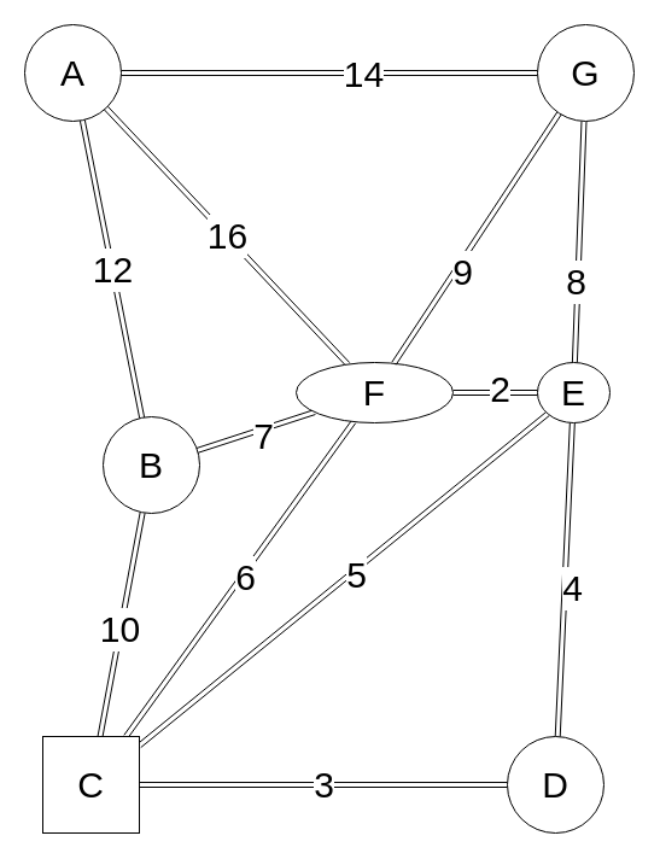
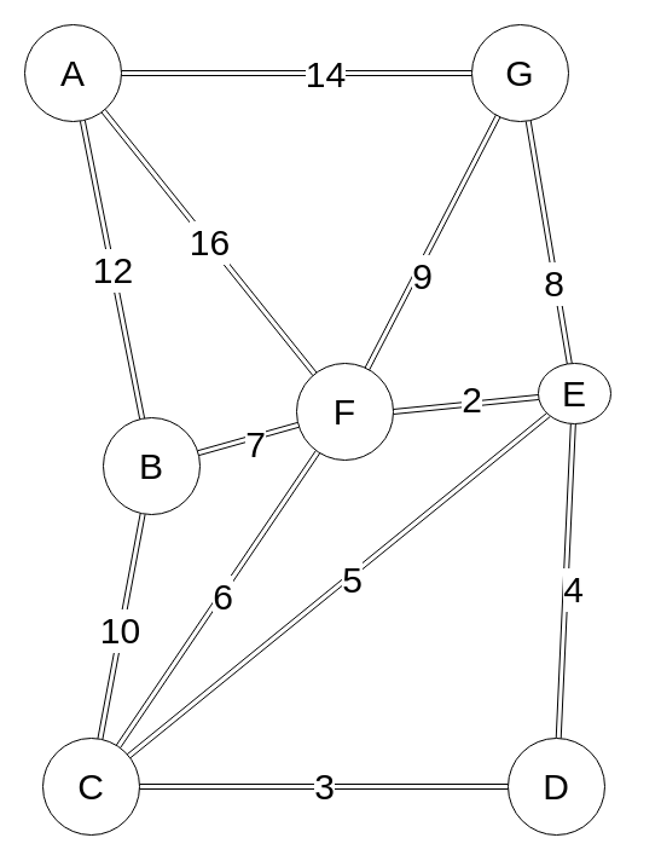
  <mxCell id="0" />
  <mxCell id="1" parent="0" />
  <mxCell id="2" value="&lt;font style=&quot;font-size: 30px;&quot;&gt;12&lt;/font&gt;" style="orthogonalLoop=1;jettySize=auto;html=1;shape=link;fontSize=30;" edge="1" parent="1" source="6" target="11"><mxGeometry relative="1" as="geometry"><mxPoint as="offset" /></mxGeometry></mxCell>
  <mxCell id="3" value="16" style="shape=link;rounded=1;orthogonalLoop=1;jettySize=auto;html=1;labelBackgroundColor=default;strokeColor=default;fontFamily=Helvetica;fontSize=30;fontColor=default;endArrow=classic;" edge="1" parent="1" source="6" target="26"><mxGeometry relative="1" as="geometry" /></mxCell>
  <mxCell id="4" style="shape=link;rounded=1;orthogonalLoop=1;jettySize=auto;html=1;labelBackgroundColor=default;strokeColor=default;fontFamily=Helvetica;fontSize=30;fontColor=default;endArrow=classic;" edge="1" parent="1" source="6" target="29"><mxGeometry relative="1" as="geometry" /></mxCell>
  <mxCell id="5" value="14" style="edgeLabel;html=1;align=center;verticalAlign=middle;resizable=0;points=[];fontSize=30;fontFamily=Helvetica;fontColor=default;" vertex="1" connectable="0" parent="4"><mxGeometry x="0.157" relative="1" as="geometry"><mxPoint as="offset" /></mxGeometry></mxCell>
  <mxCell id="6" value="&lt;font style=&quot;font-size: 30px;&quot;&gt;A&lt;/font&gt;" style="ellipse;whiteSpace=wrap;html=1;aspect=fixed;fontSize=30;rounded=1;" vertex="1" parent="1"><mxGeometry x="20" y="20" width="80" height="80" as="geometry" /></mxCell>
  <mxCell id="7" style="shape=link;rounded=1;orthogonalLoop=1;jettySize=auto;html=1;labelBackgroundColor=default;strokeColor=default;fontFamily=Helvetica;fontSize=30;fontColor=default;endArrow=classic;" edge="1" parent="1" source="11" target="17"><mxGeometry relative="1" as="geometry" /></mxCell>
  <mxCell id="8" value="10" style="edgeLabel;html=1;align=center;verticalAlign=middle;resizable=0;points=[];fontSize=30;fontFamily=Helvetica;fontColor=default;" vertex="1" connectable="0" parent="7"><mxGeometry x="0.032" y="-1" relative="1" as="geometry"><mxPoint as="offset" /></mxGeometry></mxCell>
  <mxCell id="9" style="shape=link;rounded=1;orthogonalLoop=1;jettySize=auto;html=1;labelBackgroundColor=default;strokeColor=default;fontFamily=Helvetica;fontSize=30;fontColor=default;endArrow=classic;" edge="1" parent="1" source="11" target="26"><mxGeometry relative="1" as="geometry" /></mxCell>
  <mxCell id="10" value="7" style="edgeLabel;html=1;align=center;verticalAlign=middle;resizable=0;points=[];fontSize=30;fontFamily=Helvetica;fontColor=default;" vertex="1" connectable="0" parent="9"><mxGeometry x="0.098" y="-5" relative="1" as="geometry"><mxPoint as="offset" /></mxGeometry></mxCell>
  <mxCell id="11" value="B" style="ellipse;whiteSpace=wrap;html=1;aspect=fixed;fontSize=30;rounded=1;" vertex="1" parent="1"><mxGeometry x="85" y="345" width="80" height="80" as="geometry" /></mxCell>
  <mxCell id="12" value="3" style="shape=link;rounded=1;orthogonalLoop=1;jettySize=auto;html=1;labelBackgroundColor=default;strokeColor=default;fontFamily=Helvetica;fontSize=30;fontColor=default;endArrow=classic;" edge="1" parent="1" source="17" target="20"><mxGeometry relative="1" as="geometry" /></mxCell>
  <mxCell id="13" style="rounded=1;orthogonalLoop=1;jettySize=auto;html=1;labelBackgroundColor=default;strokeColor=default;fontFamily=Helvetica;fontSize=30;fontColor=default;endArrow=classic;shape=link;" edge="1" parent="1" source="17" target="25"><mxGeometry relative="1" as="geometry" /></mxCell>
  <mxCell id="14" value="5" style="edgeLabel;html=1;align=center;verticalAlign=middle;resizable=0;points=[];fontSize=30;fontFamily=Helvetica;fontColor=default;" vertex="1" connectable="0" parent="13"><mxGeometry x="0.052" y="-3" relative="1" as="geometry"><mxPoint as="offset" /></mxGeometry></mxCell>
  <mxCell id="15" style="shape=link;rounded=1;orthogonalLoop=1;jettySize=auto;html=1;labelBackgroundColor=default;strokeColor=default;fontFamily=Helvetica;fontSize=30;fontColor=default;endArrow=classic;" edge="1" parent="1" source="17" target="26"><mxGeometry relative="1" as="geometry" /></mxCell>
  <mxCell id="16" value="6" style="edgeLabel;html=1;align=center;verticalAlign=middle;resizable=0;points=[];fontSize=30;fontFamily=Helvetica;fontColor=default;" vertex="1" connectable="0" parent="15"><mxGeometry x="0.024" y="-2" relative="1" as="geometry"><mxPoint as="offset" /></mxGeometry></mxCell>
- <mxCell id="17" value="C" style="whiteSpace=wrap;html=1;aspect=fixed;fontSize=30;rounded=0;" vertex="1" parent="1"><mxGeometry x="35" y="610" width="80" height="80" as="geometry" /></mxCell>
+ <mxCell id="17" value="C" style="ellipse;whiteSpace=wrap;html=1;aspect=fixed;fontSize=30;rounded=1;" vertex="1" parent="1"><mxGeometry x="35" y="610" width="80" height="80" as="geometry" /></mxCell>
  <mxCell id="18" style="shape=link;rounded=1;orthogonalLoop=1;jettySize=auto;html=1;labelBackgroundColor=default;strokeColor=default;fontFamily=Helvetica;fontSize=30;fontColor=default;endArrow=classic;" edge="1" parent="1" source="20" target="25"><mxGeometry relative="1" as="geometry" /></mxCell>
  <mxCell id="19" value="4" style="edgeLabel;html=1;align=center;verticalAlign=middle;resizable=0;points=[];fontSize=30;fontFamily=Helvetica;fontColor=default;" vertex="1" connectable="0" parent="18"><mxGeometry x="-0.044" y="-6" relative="1" as="geometry"><mxPoint as="offset" /></mxGeometry></mxCell>
  <mxCell id="20" value="D" style="ellipse;whiteSpace=wrap;html=1;aspect=fixed;fontSize=30;rounded=1;" vertex="1" parent="1"><mxGeometry x="420" y="610" width="80" height="80" as="geometry" /></mxCell>
  <mxCell id="21" style="shape=link;rounded=1;orthogonalLoop=1;jettySize=auto;html=1;entryX=1;entryY=0.5;entryDx=0;entryDy=0;labelBackgroundColor=default;strokeColor=default;fontFamily=Helvetica;fontSize=30;fontColor=default;endArrow=classic;" edge="1" parent="1" source="25" target="26"><mxGeometry relative="1" as="geometry" /></mxCell>
  <mxCell id="22" value="2" style="edgeLabel;html=1;align=center;verticalAlign=middle;resizable=0;points=[];fontSize=30;fontFamily=Helvetica;fontColor=default;" vertex="1" connectable="0" parent="21"><mxGeometry x="-0.076" y="-4" relative="1" as="geometry"><mxPoint as="offset" /></mxGeometry></mxCell>
  <mxCell id="23" style="shape=link;rounded=1;orthogonalLoop=1;jettySize=auto;html=1;labelBackgroundColor=default;strokeColor=default;fontFamily=Helvetica;fontSize=30;fontColor=default;endArrow=classic;" edge="1" parent="1" source="25" target="29"><mxGeometry relative="1" as="geometry" /></mxCell>
  <mxCell id="24" value="8" style="edgeLabel;html=1;align=center;verticalAlign=middle;resizable=0;points=[];fontSize=30;fontFamily=Helvetica;fontColor=default;" vertex="1" connectable="0" parent="23"><mxGeometry x="-0.342" y="2" relative="1" as="geometry"><mxPoint y="-1" as="offset" /></mxGeometry></mxCell>
  <mxCell id="25" value="E" style="ellipse;whiteSpace=wrap;html=1;aspect=fixed;fontSize=30;rounded=1;" vertex="1" parent="1"><mxGeometry x="445" y="300" width="60" height="50" as="geometry" /></mxCell>
- <mxCell id="26" value="F" style="ellipse;whiteSpace=wrap;html=1;aspect=fixed;fontSize=30;rounded=1;" vertex="1" parent="1"><mxGeometry x="245" y="300" width="130" height="50" as="geometry" /></mxCell>
+ <mxCell id="26" value="F" style="ellipse;whiteSpace=wrap;html=1;aspect=fixed;fontSize=30;rounded=1;" vertex="1" parent="1"><mxGeometry x="245" y="300" width="80" height="80" as="geometry" /></mxCell>
  <mxCell id="27" style="shape=link;rounded=1;orthogonalLoop=1;jettySize=auto;html=1;labelBackgroundColor=default;strokeColor=default;fontFamily=Helvetica;fontSize=30;fontColor=default;endArrow=classic;" edge="1" parent="1" source="29" target="26"><mxGeometry relative="1" as="geometry" /></mxCell>
  <mxCell id="28" value="9" style="edgeLabel;html=1;align=center;verticalAlign=middle;resizable=0;points=[];fontSize=30;fontFamily=Helvetica;fontColor=default;" vertex="1" connectable="0" parent="27"><mxGeometry x="0.237" y="5" relative="1" as="geometry"><mxPoint as="offset" /></mxGeometry></mxCell>
- <mxCell id="29" value="G" style="ellipse;whiteSpace=wrap;html=1;aspect=fixed;fontSize=30;rounded=1;" vertex="1" parent="1"><mxGeometry x="445" y="20" width="80" height="80" as="geometry" /></mxCell>
+ <mxCell id="29" value="G" style="ellipse;whiteSpace=wrap;html=1;aspect=fixed;fontSize=30;rounded=1;" vertex="1" parent="1"><mxGeometry x="390" y="20" width="80" height="80" as="geometry" /></mxCell>
